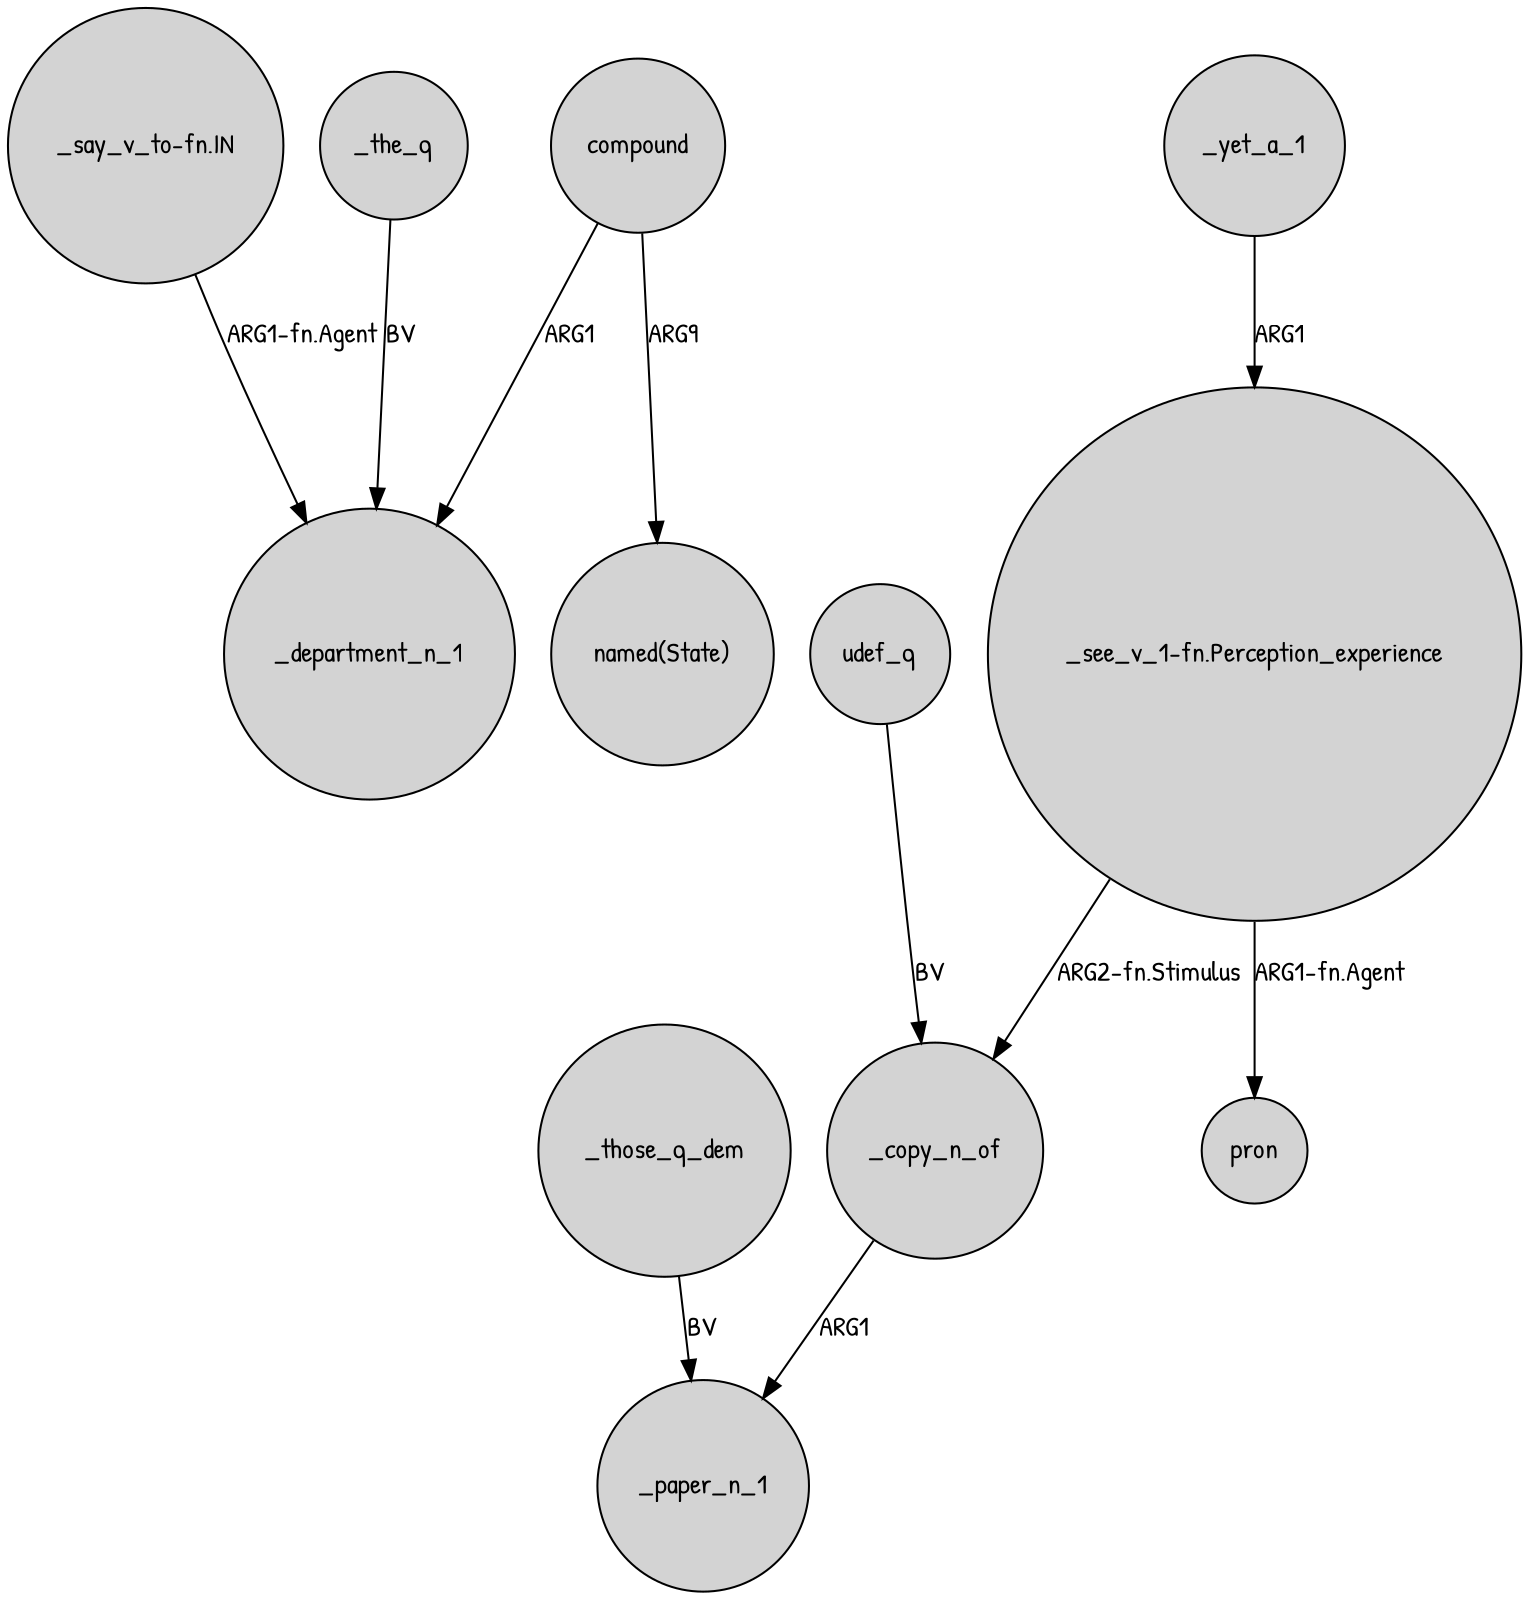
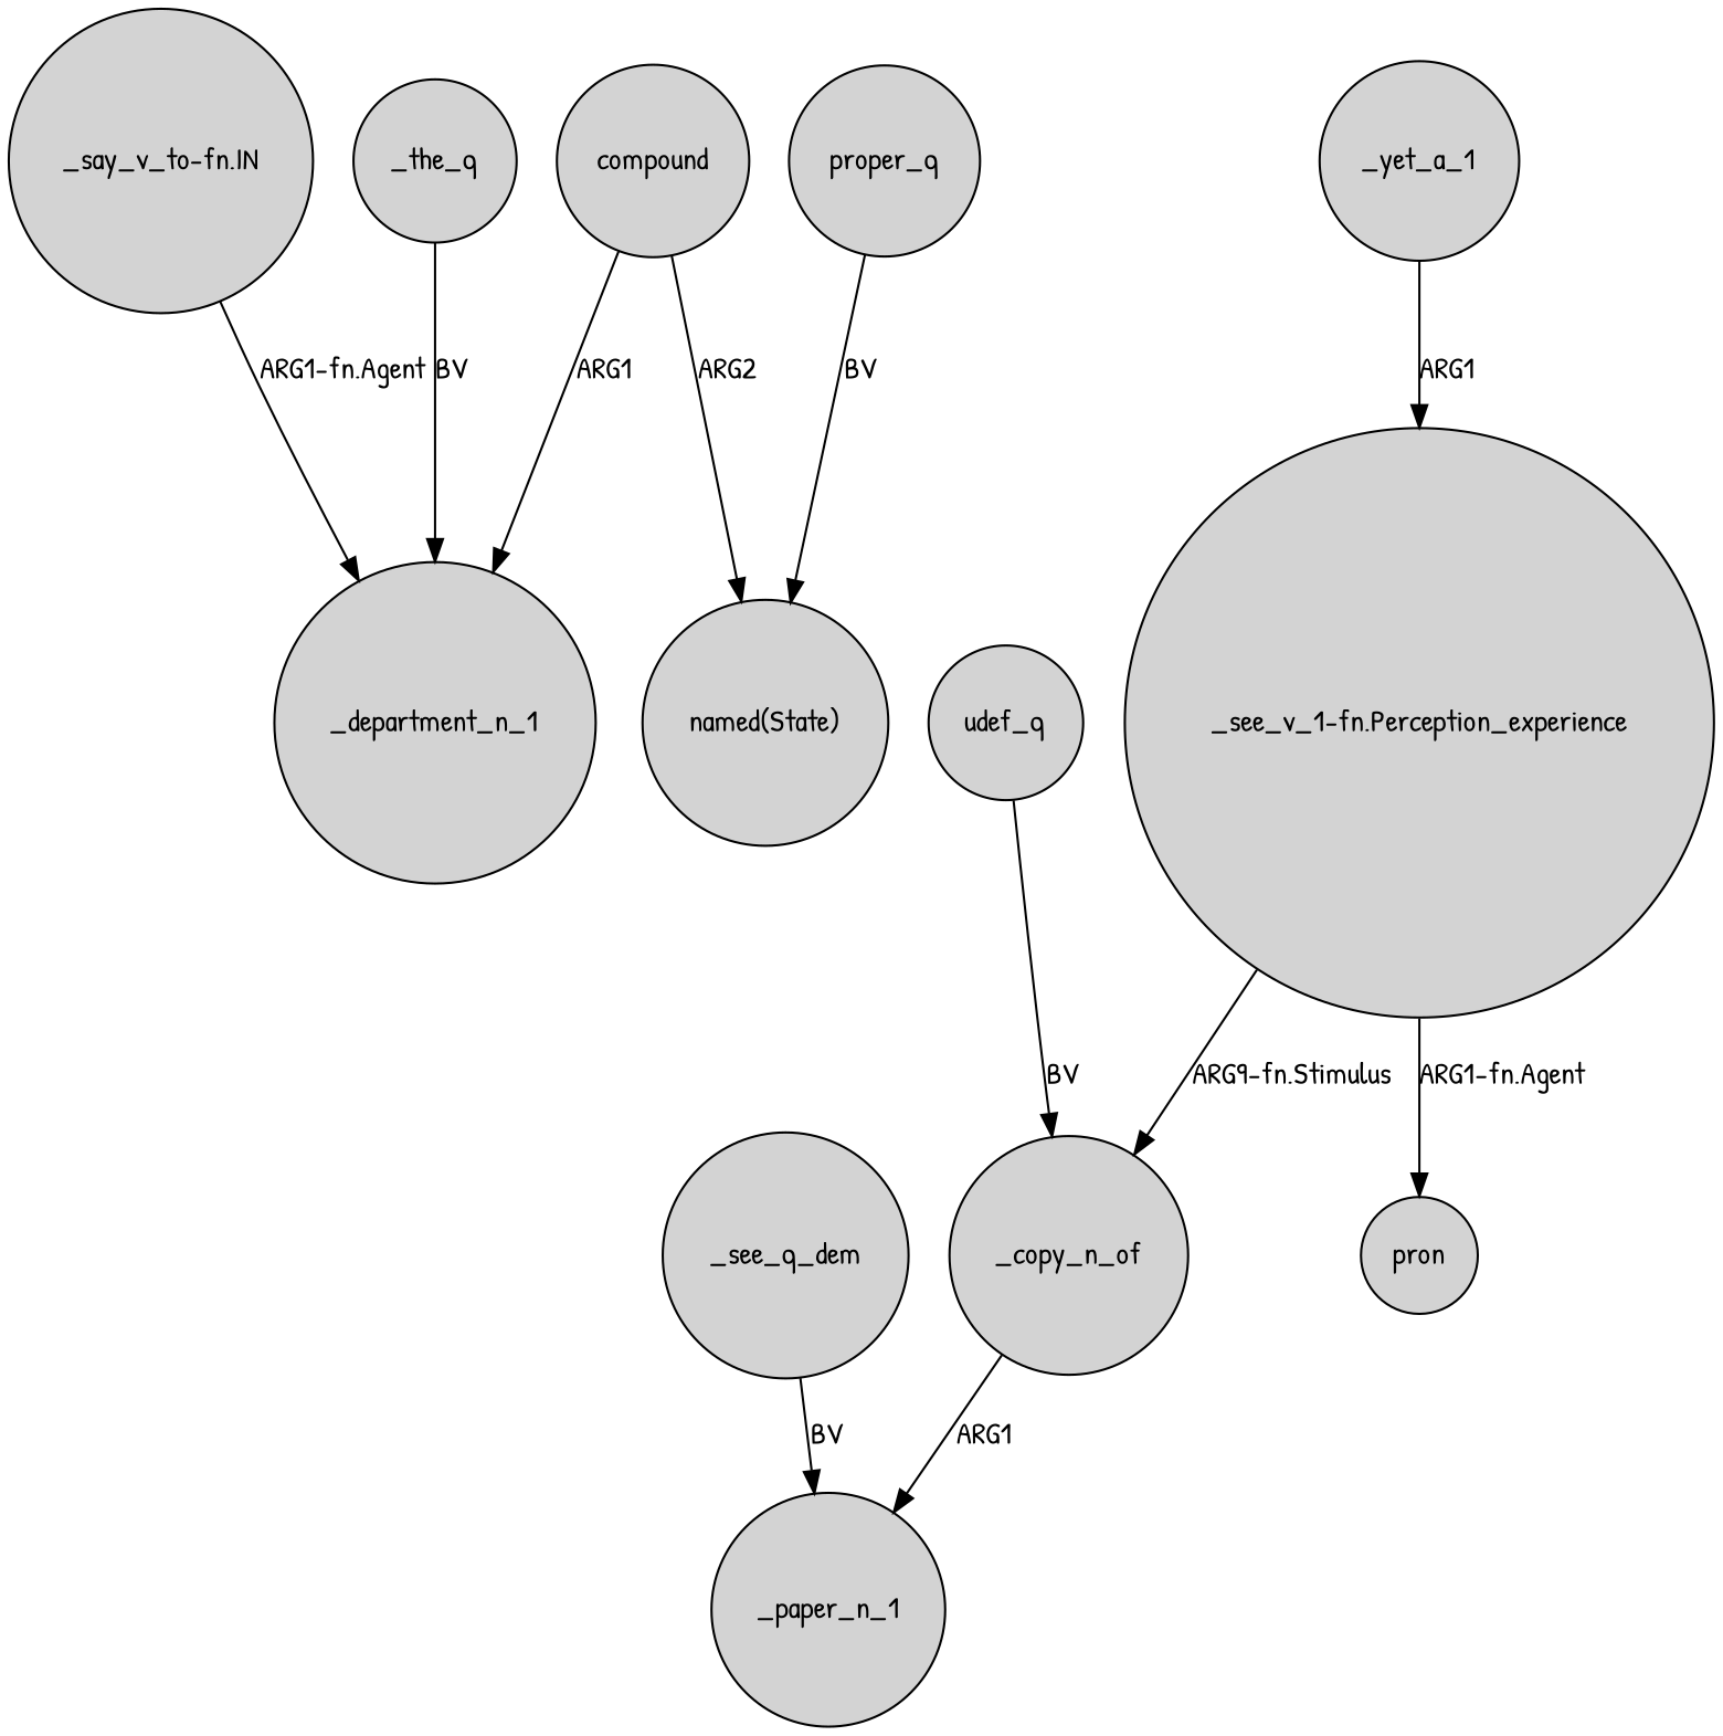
  digraph {
    fontname="Patrick Hand"
    node [fontname="Patrick Hand" shape=circle style=filled]
    edge [fontname="Patrick Hand"]
    "_say_v_to-fn.IN"
    _department_n_1
    "_see_v_1-fn.Perception_experience"
    pron
    _copy_n_of
    compound
    "named(State)"
+   proper_q
    _paper_n_1
    udef_q
-   _those_q_dem
+   _those_q_dem [label=_see_q_dem]
    _the_q
    _yet_a_1
    "_say_v_to-fn.IN" -> _department_n_1 [label="ARG1-fn.Agent"]
    "_see_v_1-fn.Perception_experience" -> pron [label="ARG1-fn.Agent"]
-   "_see_v_1-fn.Perception_experience" -> _copy_n_of [label="ARG2-fn.Stimulus"]
+   "_see_v_1-fn.Perception_experience" -> _copy_n_of [label="ARG9-fn.Stimulus"]
    _copy_n_of -> _paper_n_1 [label=ARG1]
    compound -> _department_n_1 [label=ARG1]
-   compound -> "named(State)" [label=ARG9]
+   compound -> "named(State)" [label=ARG2]
+   proper_q -> "named(State)" [label=BV]
    udef_q -> _copy_n_of [label=BV]
    _those_q_dem -> _paper_n_1 [label=BV]
    _the_q -> _department_n_1 [label=BV]
    _yet_a_1 -> "_see_v_1-fn.Perception_experience" [label=ARG1]
  }
